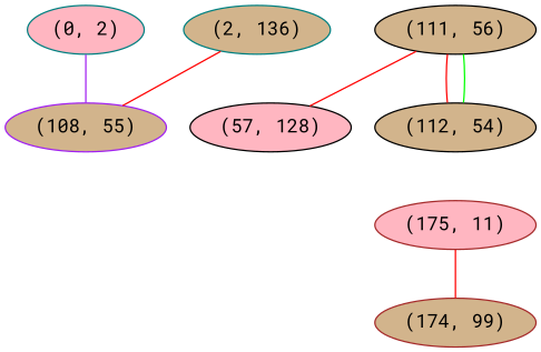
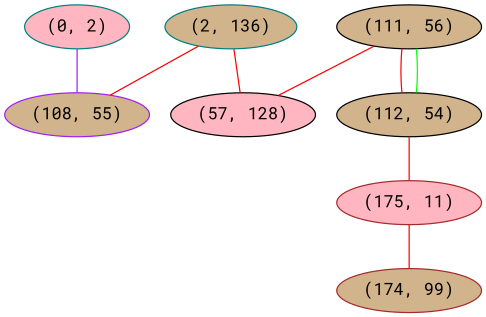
  graph {
    fontname="Roboto Mono"
    node [color=black fillcolor=tan fontname="Roboto Mono" style=filled]
    edge [color=red fontname="Roboto Mono" weight=1]
    "(108, 55)" [color=purple]
    n2 [color=teal fillcolor=lightpink label="(0, 2)"]
    "(111, 56)"
    "(112, 54)"
    "(57, 128)" [fillcolor=lightpink]
    n6 [color=brown fillcolor=lightpink label="(175, 11)"]
    "(2, 136)" [color=teal]
    "(174, 99)" [color=brown]
    n2 -- "(108, 55)" [color=purple weight=4]
    "(111, 56)" -- "(112, 54)"
    "(111, 56)" -- "(112, 54)" [color=green weight=2]
    "(111, 56)" -- "(57, 128)"
+   "(112, 54)" -- n6
    n6 -- "(174, 99)"
    "(2, 136)" -- "(108, 55)"
+   "(2, 136)" -- "(57, 128)"
  }
